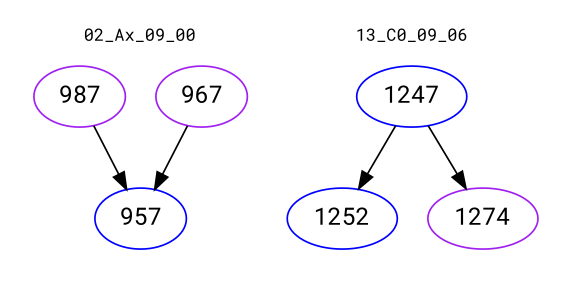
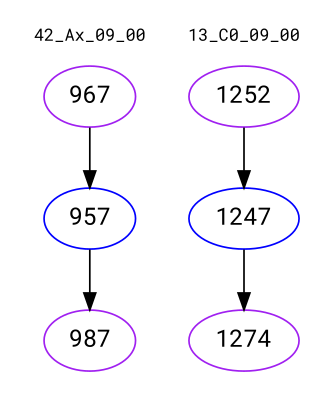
  digraph {
    fontname="Roboto Mono"
    node [color=purple fontname="Roboto Mono"]
    edge [color=black fontname="Roboto Mono"]
    n1 [label=967]
    n2 [color=blue label=957]
    n3 [label=987]
-   n4 [color=blue label=1252]
+   n4 [label=1252]
    n5 [color=blue label=1247]
    n6 [label=1274]
    subgraph cluster_1 {
      color=white
      fontsize=10
-     label="02_Ax_09_00"
+     label="42_Ax_09_00"
      n1
      n2
      n3
    }
    subgraph cluster_2 {
      color=white
      fontsize=10
-     label="13_C0_09_06"
+     label="13_C0_09_00"
      n4
      n5
      n6
    }
    n1 -> n2
-   n3 -> n2
-   n5 -> n4
+   n2 -> n3
+   n4 -> n5
    n5 -> n6
  }
